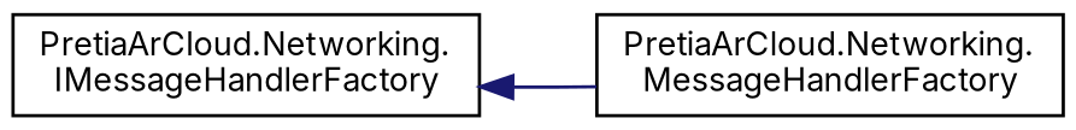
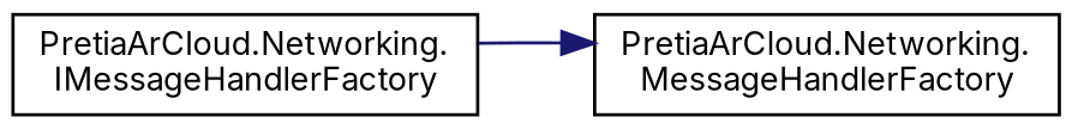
  digraph {
    rankdir=LR
    fontname=Inter
    node [color=black fillcolor=white fontname=Inter fontsize=10 shape=record style=filled]
    n1 [height=0.2 label="PretiaArCloud.Networking.\lIMessageHandlerFactory" width=0.4]
    n2 [height=0.2 label="PretiaArCloud.Networking.\lMessageHandlerFactory" width=0.4]
-   n1 -> n2 [color=midnightblue dir=back fontname=Inter fontsize=10 labelfontname=Helvetica labelfontsize=10 style=solid]
+   n2 -> n1 [color=midnightblue dir=back fontname=Inter fontsize=10 labelfontname=Helvetica labelfontsize=10 style=solid]
  }
